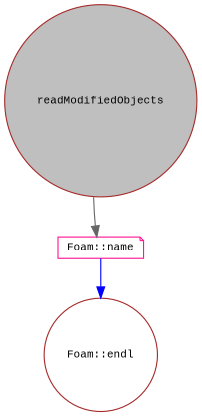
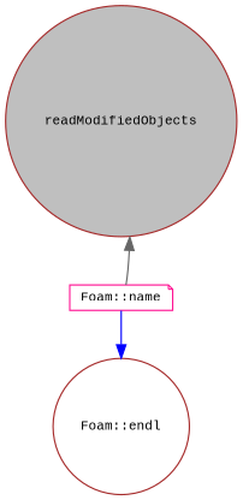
  digraph {
    fontname="Liberation Mono"
    rankdir=TB
    node [color=brown fontname="Liberation Mono" fontsize=10 shape=circle]
    edge [fontname="Liberation Mono" fontsize=10 labelfontname=FreeSans labelfontsize=10 style=solid]
    n1 [fillcolor=grey75 fontcolor=black height=0.2 label=readModifiedObjects style=filled width=0.4]
    n2 [color=deeppink height=0.2 label="Foam::name" shape=note width=0.4]
    n3 [height=0.2 label="Foam::endl" width=0.4]
-   n1 -> n2 [color=gray40]
+   n2 -> n1 [color=gray40]
    n2 -> n3 [color=blue]
  }
